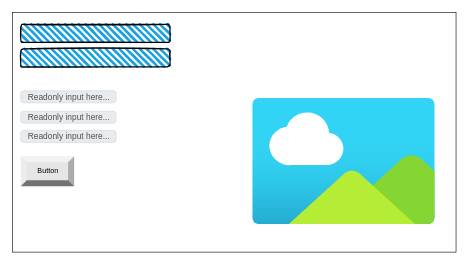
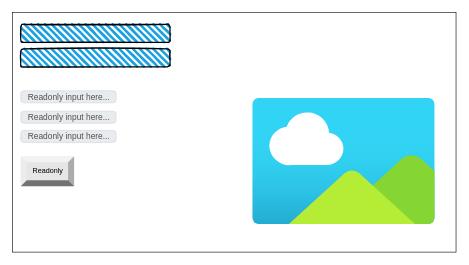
  <mxCell id="0" />
  <mxCell id="1" parent="0" />
  <mxCell id="2" value="" style="rounded=0;whiteSpace=wrap;html=1;" parent="1" vertex="1"><mxGeometry x="20" y="20" width="740" height="400" as="geometry" /></mxCell>
  <mxCell id="3" value="" style="rounded=1;whiteSpace=wrap;html=1;strokeWidth=2;fillWeight=4;hachureGap=8;hachureAngle=45;fillColor=#1ba1e2;sketch=1;" parent="1" vertex="1"><mxGeometry x="34" y="40" width="249" height="30" as="geometry" /></mxCell>
  <mxCell id="4" value="Readonly input here..." style="html=1;shadow=0;dashed=0;shape=mxgraph.bootstrap.rrect;rSize=5;strokeColor=#CED4DA;strokeWidth=1;fillColor=#E9ECEF;fontColor=#505050;whiteSpace=wrap;align=left;verticalAlign=middle;spacingLeft=10;fontSize=14;" parent="1" vertex="1"><mxGeometry x="34" y="217" width="159" height="20" as="geometry" /></mxCell>
- <mxCell id="5" value="Button" style="labelPosition=center;verticalLabelPosition=middle;align=center;html=1;shape=mxgraph.basic.shaded_button;dx=10;fillColor=#E6E6E6;strokeColor=none;" parent="1" vertex="1"><mxGeometry x="34" y="260" width="89" height="50" as="geometry" /></mxCell>
+ <mxCell id="5" value="Readonly" style="labelPosition=center;verticalLabelPosition=middle;align=center;html=1;shape=mxgraph.basic.shaded_button;dx=10;fillColor=#E6E6E6;strokeColor=none;" parent="1" vertex="1"><mxGeometry x="34" y="260" width="89" height="50" as="geometry" /></mxCell>
  <mxCell id="6" value="" style="aspect=fixed;html=1;points=[];align=center;image;fontSize=12;image=img/lib/azure2/general/Image.svg;fillColor=#BA6D07;" parent="1" vertex="1"><mxGeometry x="420" y="163.5" width="305.45" height="210" as="geometry" /></mxCell>
  <mxCell id="7" value="" style="rounded=1;whiteSpace=wrap;html=1;strokeWidth=2;fillWeight=4;hachureGap=8;hachureAngle=45;fillColor=#1ba1e2;sketch=1;" vertex="1" parent="1"><mxGeometry x="34" y="81" width="249" height="30" as="geometry" /></mxCell>
  <mxCell id="8" value="Readonly input here..." style="html=1;shadow=0;dashed=0;shape=mxgraph.bootstrap.rrect;rSize=5;strokeColor=#CED4DA;strokeWidth=1;fillColor=#E9ECEF;fontColor=#505050;whiteSpace=wrap;align=left;verticalAlign=middle;spacingLeft=10;fontSize=14;" vertex="1" parent="1"><mxGeometry x="34" y="185" width="159" height="20" as="geometry" /></mxCell>
  <mxCell id="9" value="Readonly input here..." style="html=1;shadow=0;dashed=0;shape=mxgraph.bootstrap.rrect;rSize=5;strokeColor=#CED4DA;strokeWidth=1;fillColor=#E9ECEF;fontColor=#505050;whiteSpace=wrap;align=left;verticalAlign=middle;spacingLeft=10;fontSize=14;" vertex="1" parent="1"><mxGeometry x="34" y="151" width="159" height="20" as="geometry" /></mxCell>
